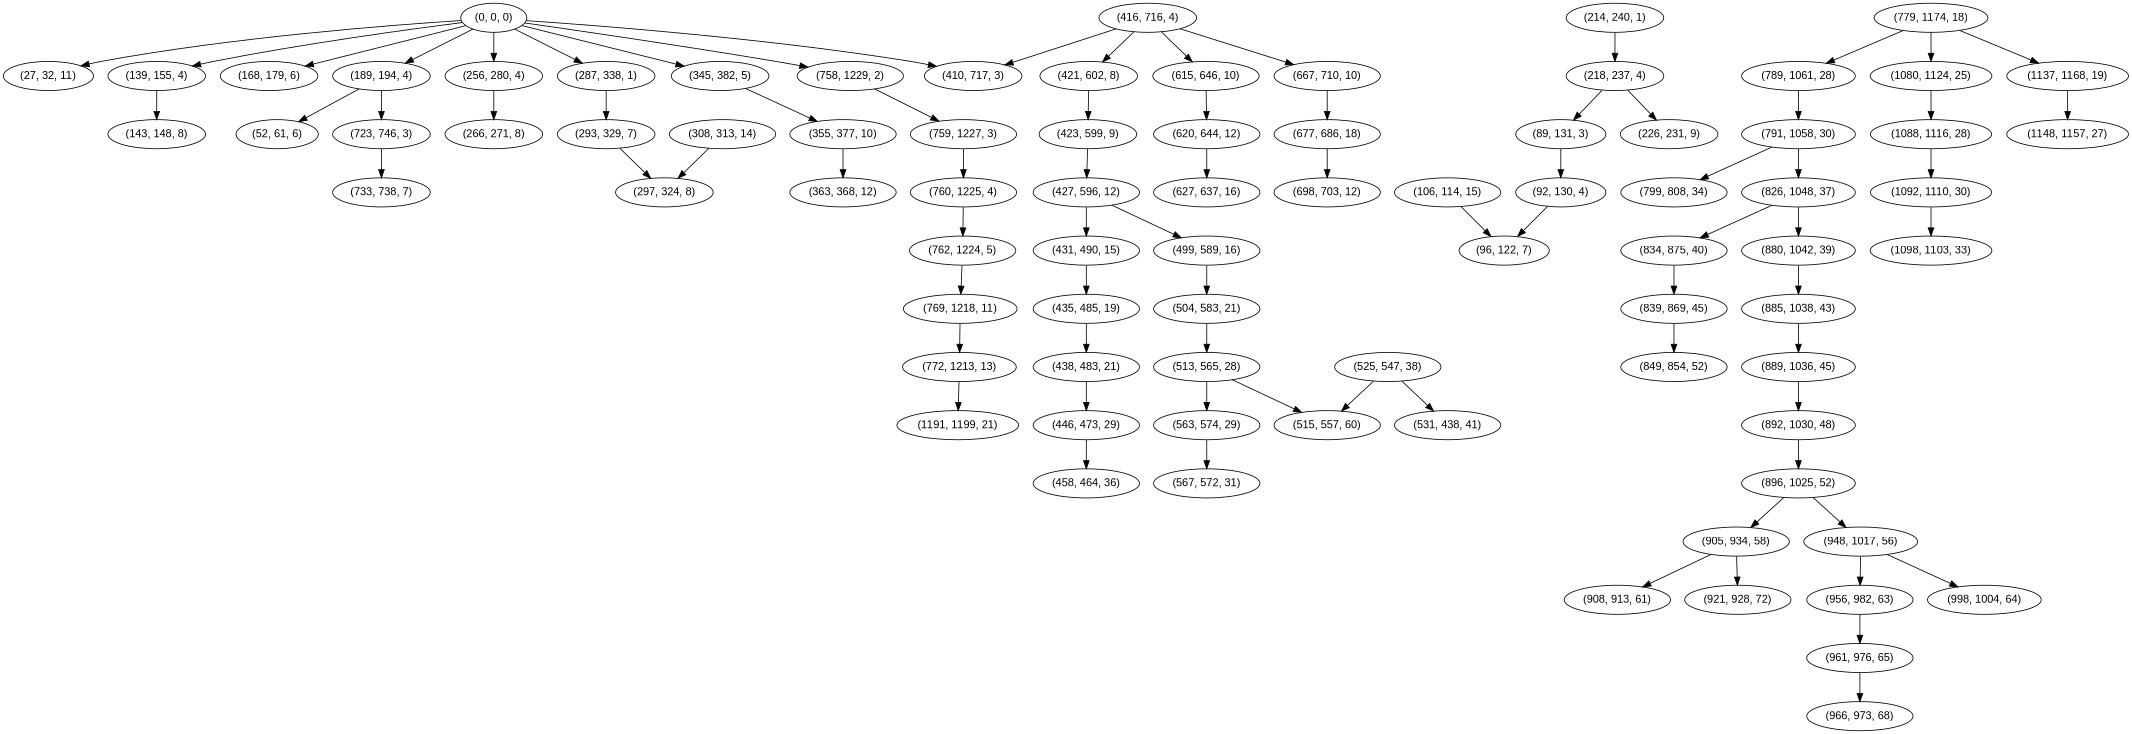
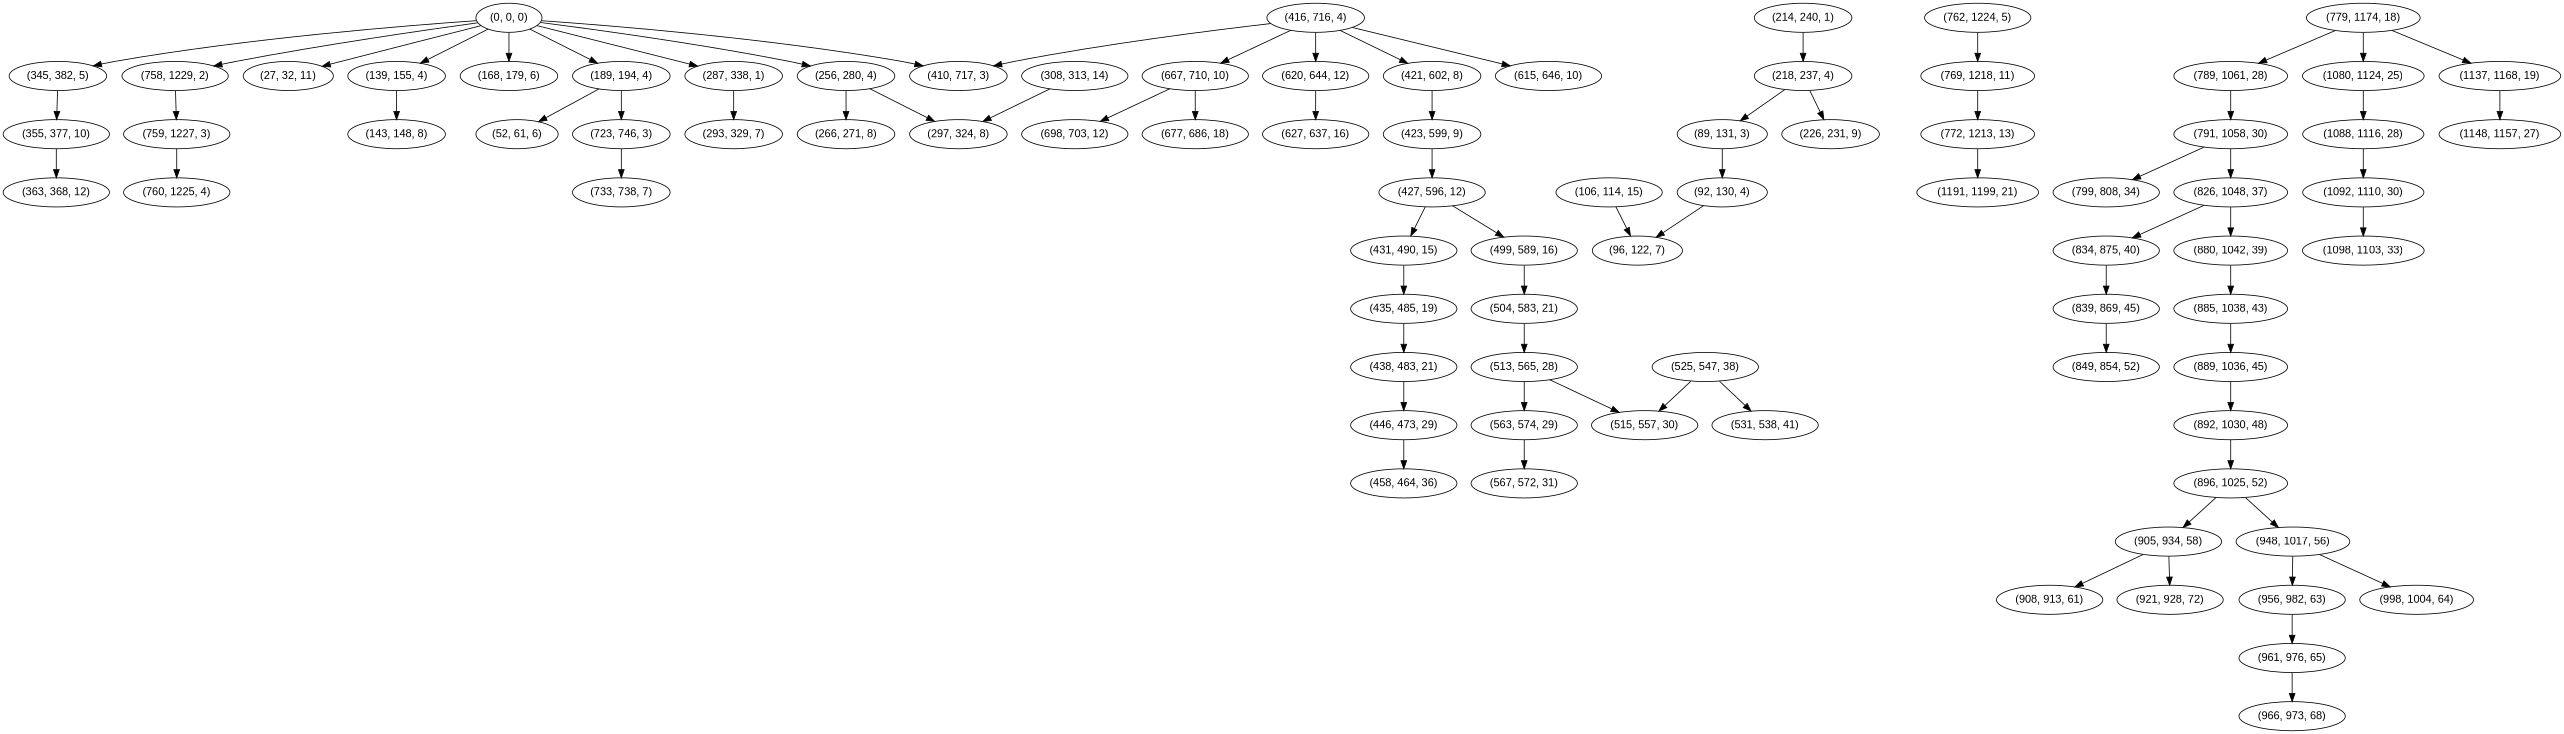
  digraph {
    fontname="Liberation Sans"
    node [fontname="Liberation Sans"]
    edge [fontname="Liberation Sans"]
    "(0, 0, 0)"
    "(27, 32, 11)"
    "(139, 155, 4)"
    "(168, 179, 6)"
    "(189, 194, 4)"
    "(256, 280, 4)"
    "(287, 338, 1)"
    "(345, 382, 5)"
    "(410, 717, 3)"
    "(758, 1229, 2)"
    "(89, 131, 3)"
    "(92, 130, 4)"
    "(143, 148, 8)"
    "(52, 61, 6)"
    "(723, 746, 3)"
    "(214, 240, 1)"
    "(218, 237, 4)"
    "(266, 271, 8)"
    "(293, 329, 7)"
    n20 [label="(355, 377, 10)"]
    "(733, 738, 7)"
    "(759, 1227, 3)"
    "(96, 122, 7)"
    "(106, 114, 15)"
    "(226, 231, 9)"
    "(297, 324, 8)"
    "(308, 313, 14)"
    "(363, 368, 12)"
    "(416, 716, 4)"
    "(421, 602, 8)"
    "(615, 646, 10)"
    "(667, 710, 10)"
    "(423, 599, 9)"
    "(620, 644, 12)"
    "(677, 686, 18)"
    "(698, 703, 12)"
    "(427, 596, 12)"
    "(431, 490, 15)"
    "(499, 589, 16)"
    "(435, 485, 19)"
    "(504, 583, 21)"
    "(438, 483, 21)"
    "(446, 473, 29)"
    "(458, 464, 36)"
    n45 [label="(513, 565, 28)"]
-   "(515, 557, 30)" [label="(515, 557, 60)"]
+   "(515, 557, 30)"
    "(563, 574, 29)"
    "(567, 572, 31)"
    "(525, 547, 38)"
-   "(531, 538, 41)" [label="(531, 438, 41)"]
+   "(531, 538, 41)"
    "(627, 637, 16)"
    "(760, 1225, 4)"
    "(762, 1224, 5)"
    "(769, 1218, 11)"
    "(772, 1213, 13)"
    "(1191, 1199, 21)"
    "(779, 1174, 18)"
    "(789, 1061, 28)"
    "(1080, 1124, 25)"
    "(1137, 1168, 19)"
    "(791, 1058, 30)"
    "(1088, 1116, 28)"
    "(1148, 1157, 27)"
    "(799, 808, 34)"
    "(826, 1048, 37)"
    "(834, 875, 40)"
    "(880, 1042, 39)"
    "(839, 869, 45)"
    "(885, 1038, 43)"
    "(849, 854, 52)"
    "(889, 1036, 45)"
    "(892, 1030, 48)"
    "(896, 1025, 52)"
    "(905, 934, 58)"
    "(948, 1017, 56)"
    "(908, 913, 61)"
    n77 [label="(921, 928, 72)"]
    "(956, 982, 63)"
    "(998, 1004, 64)"
    "(961, 976, 65)"
    "(966, 973, 68)"
    "(1092, 1110, 30)"
    "(1098, 1103, 33)"
    "(0, 0, 0)" -> "(27, 32, 11)"
    "(0, 0, 0)" -> "(139, 155, 4)"
    "(0, 0, 0)" -> "(168, 179, 6)"
    "(0, 0, 0)" -> "(189, 194, 4)"
    "(0, 0, 0)" -> "(256, 280, 4)"
    "(0, 0, 0)" -> "(287, 338, 1)"
    "(0, 0, 0)" -> "(345, 382, 5)"
    "(0, 0, 0)" -> "(410, 717, 3)"
    "(0, 0, 0)" -> "(758, 1229, 2)"
    "(139, 155, 4)" -> "(143, 148, 8)"
    "(189, 194, 4)" -> "(52, 61, 6)"
    "(189, 194, 4)" -> "(723, 746, 3)"
    "(256, 280, 4)" -> "(266, 271, 8)"
    "(287, 338, 1)" -> "(293, 329, 7)"
    "(345, 382, 5)" -> n20
    "(758, 1229, 2)" -> "(759, 1227, 3)"
    "(89, 131, 3)" -> "(92, 130, 4)"
    "(92, 130, 4)" -> "(96, 122, 7)"
    "(723, 746, 3)" -> "(733, 738, 7)"
    "(214, 240, 1)" -> "(218, 237, 4)"
    "(218, 237, 4)" -> "(89, 131, 3)"
    "(218, 237, 4)" -> "(226, 231, 9)"
-   "(293, 329, 7)" -> "(297, 324, 8)"
+   "(256, 280, 4)" -> "(297, 324, 8)"
    n20 -> "(363, 368, 12)"
    "(759, 1227, 3)" -> "(760, 1225, 4)"
    "(106, 114, 15)" -> "(96, 122, 7)"
    "(308, 313, 14)" -> "(297, 324, 8)"
    "(416, 716, 4)" -> "(410, 717, 3)"
    "(416, 716, 4)" -> "(421, 602, 8)"
    "(416, 716, 4)" -> "(615, 646, 10)"
    "(416, 716, 4)" -> "(667, 710, 10)"
    "(421, 602, 8)" -> "(423, 599, 9)"
-   "(615, 646, 10)" -> "(620, 644, 12)"
+   "(416, 716, 4)" -> "(620, 644, 12)"
    "(667, 710, 10)" -> "(677, 686, 18)"
-   "(677, 686, 18)" -> "(698, 703, 12)"
+   "(667, 710, 10)" -> "(698, 703, 12)"
    "(423, 599, 9)" -> "(427, 596, 12)"
    "(620, 644, 12)" -> "(627, 637, 16)"
    "(427, 596, 12)" -> "(431, 490, 15)"
    "(427, 596, 12)" -> "(499, 589, 16)"
    "(431, 490, 15)" -> "(435, 485, 19)"
    "(499, 589, 16)" -> "(504, 583, 21)"
    "(435, 485, 19)" -> "(438, 483, 21)"
    "(504, 583, 21)" -> n45
    "(438, 483, 21)" -> "(446, 473, 29)"
    "(446, 473, 29)" -> "(458, 464, 36)"
    n45 -> "(515, 557, 30)"
    n45 -> "(563, 574, 29)"
    "(563, 574, 29)" -> "(567, 572, 31)"
    "(525, 547, 38)" -> "(515, 557, 30)"
    "(525, 547, 38)" -> "(531, 538, 41)"
-   "(760, 1225, 4)" -> "(762, 1224, 5)"
    "(762, 1224, 5)" -> "(769, 1218, 11)"
    "(769, 1218, 11)" -> "(772, 1213, 13)"
    "(772, 1213, 13)" -> "(1191, 1199, 21)"
    "(779, 1174, 18)" -> "(789, 1061, 28)"
    "(779, 1174, 18)" -> "(1080, 1124, 25)"
    "(779, 1174, 18)" -> "(1137, 1168, 19)"
    "(789, 1061, 28)" -> "(791, 1058, 30)"
    "(1080, 1124, 25)" -> "(1088, 1116, 28)"
    "(1137, 1168, 19)" -> "(1148, 1157, 27)"
    "(791, 1058, 30)" -> "(799, 808, 34)"
    "(791, 1058, 30)" -> "(826, 1048, 37)"
    "(1088, 1116, 28)" -> "(1092, 1110, 30)"
    "(826, 1048, 37)" -> "(834, 875, 40)"
    "(826, 1048, 37)" -> "(880, 1042, 39)"
    "(834, 875, 40)" -> "(839, 869, 45)"
    "(880, 1042, 39)" -> "(885, 1038, 43)"
    "(839, 869, 45)" -> "(849, 854, 52)"
    "(885, 1038, 43)" -> "(889, 1036, 45)"
    "(889, 1036, 45)" -> "(892, 1030, 48)"
    "(892, 1030, 48)" -> "(896, 1025, 52)"
    "(896, 1025, 52)" -> "(905, 934, 58)"
    "(896, 1025, 52)" -> "(948, 1017, 56)"
    "(905, 934, 58)" -> "(908, 913, 61)"
    "(905, 934, 58)" -> n77
    "(948, 1017, 56)" -> "(956, 982, 63)"
    "(948, 1017, 56)" -> "(998, 1004, 64)"
    "(956, 982, 63)" -> "(961, 976, 65)"
    "(961, 976, 65)" -> "(966, 973, 68)"
    "(1092, 1110, 30)" -> "(1098, 1103, 33)"
  }
